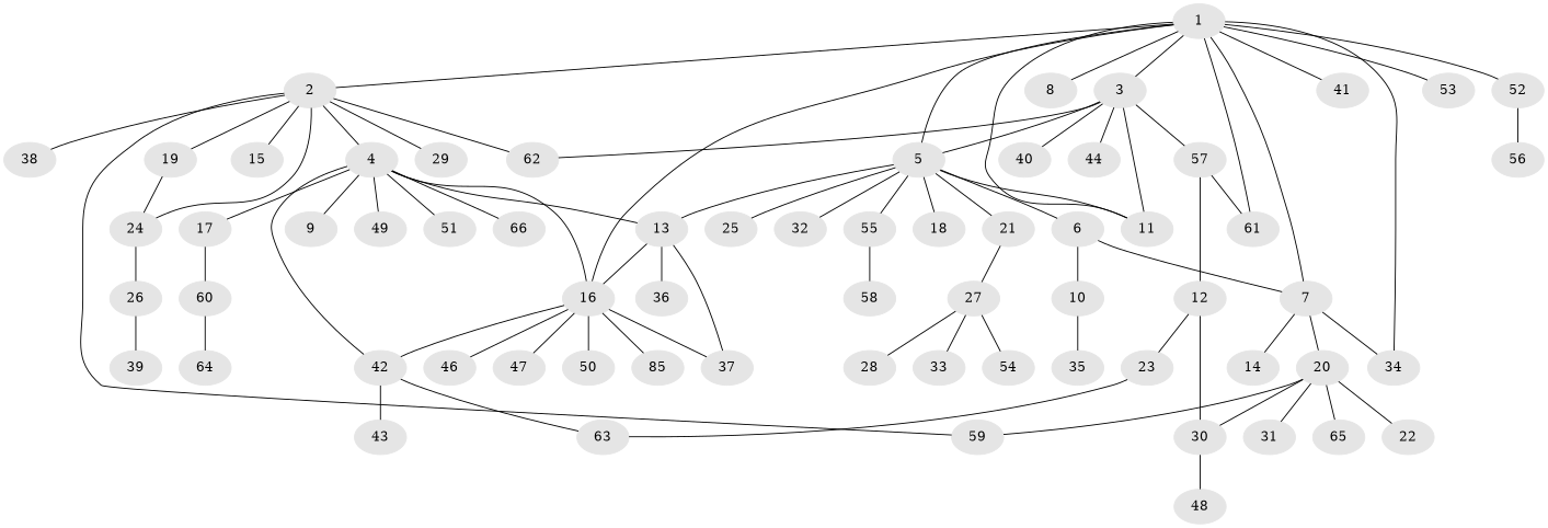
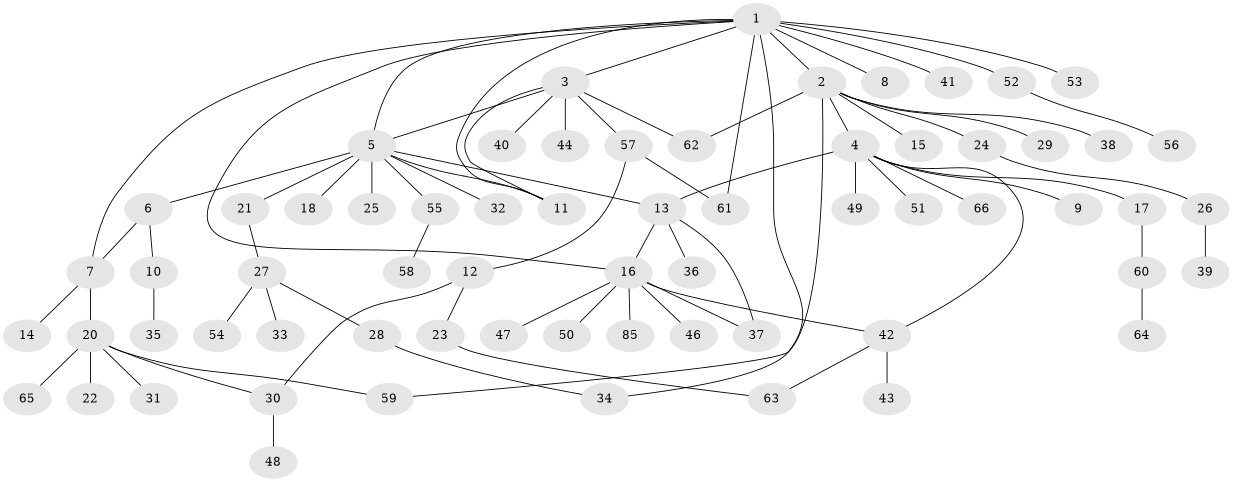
  graph {
    node [color=gray90 style=filled]
    1
    2
    3
    5
    7
    8
    11
    16
    34
    41
    52
    53
    61
    4
    15
-   19
    24
    29
    38
    59
    62
    40
    44
    57
    13
    6
    18
    21
    25
    32
    55
    14
    20
    42
    37
    n36 [label=85]
    46
    47
    50
    56
    9
    17
    49
    51
    66
    26
    12
    36
    60
    63
    43
    10
    27
    58
    35
    30
    22
    31
    65
    23
    48
    64
    28
    33
    54
    39
    1 -- 2
    1 -- 3
    1 -- 5
    1 -- 7
    1 -- 8
    1 -- 11
    1 -- 16
    1 -- 34
    1 -- 41
    1 -- 52
    1 -- 53
    1 -- 61
    2 -- 4
    2 -- 15
-   2 -- 19
    2 -- 24
    2 -- 29
    2 -- 38
    2 -- 59
    2 -- 62
    3 -- 5
    3 -- 11
    3 -- 62
    3 -- 40
    3 -- 44
    3 -- 57
    5 -- 11
    5 -- 13
    5 -- 6
    5 -- 18
    5 -- 21
    5 -- 25
    5 -- 32
    5 -- 55
    7 -- 14
    7 -- 20
    16 -- 42
    16 -- 37
    16 -- n36
    16 -- 46
    16 -- 47
    16 -- 50
    52 -- 56
-   4 -- 16
    4 -- 13
    4 -- 42
    4 -- 9
    4 -- 17
    4 -- 49
    4 -- 51
    4 -- 66
-   19 -- 24
    24 -- 26
    57 -- 61
    57 -- 12
    13 -- 16
    13 -- 37
    13 -- 36
    6 -- 7
    6 -- 10
    21 -- 27
    55 -- 58
    20 -- 59
    20 -- 30
    20 -- 22
    20 -- 31
    20 -- 65
    42 -- 63
    42 -- 43
    17 -- 60
    26 -- 39
    12 -- 30
    12 -- 23
    60 -- 64
    10 -- 35
    27 -- 28
    27 -- 33
    27 -- 54
    30 -- 48
    23 -- 63
-   7 -- 34
+   28 -- 34
  }
